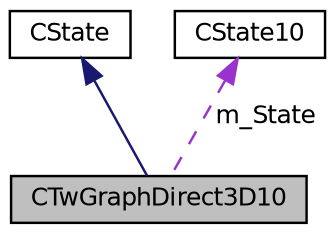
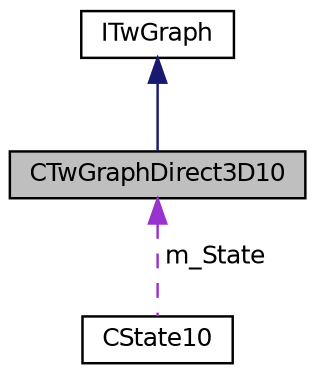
  digraph {
    node [color=black fillcolor=white fontname=Helvetica fontsize=10 shape=record style=filled]
    edge [dir=back fontname=Helvetica fontsize=10 labelfontname=Helvetica labelfontsize=10]
    n1 [fillcolor=grey75 fontcolor=black height=0.2 label=CTwGraphDirect3D10 width=0.4]
-   n2 [height=0.2 label=CState width=0.4]
+   n2 [height=0.2 label=ITwGraph width=0.4]
    n3 [height=0.2 label=CState10 width=0.4]
    n2 -> n1 [color=midnightblue style=solid]
-   n3 -> n1 [color=darkorchid3 label=" m_State" style=dashed]
+   n1 -> n3 [color=darkorchid3 label=" m_State" style=dashed]
  }
